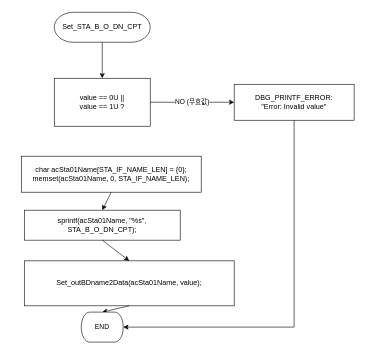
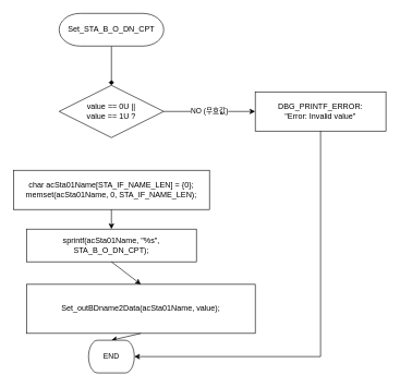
  <mxCell id="0" />
  <mxCell id="1" parent="0" />
- <mxCell id="2" value="value == 0U ||&#10;value == 1U ?" style="whiteSpace=wrap;html=1;strokeWidth=1;fontStyle=0;fillColor=none;strokeColor=#000000;rounded=0;" parent="1" vertex="1"><mxGeometry x="90" y="130" width="160" height="80" as="geometry" /></mxCell>
- <mxCell id="3" value="char acSta01Name[STA_IF_NAME_LEN] = {0};&#10;memset(acSta01Name, 0, STA_IF_NAME_LEN);" style="rounded=0;whiteSpace=wrap;html=1;strokeWidth=1;fontStyle=0;fillColor=none;strokeColor=#000000;" parent="1" vertex="1"><mxGeometry x="35" y="260" width="300" height="60" as="geometry" /></mxCell>
+ <mxCell id="2" value="value == 0U ||&#10;value == 1U ?" style="rhombus;whiteSpace=wrap;html=1;strokeWidth=1;fontStyle=0;fillColor=none;strokeColor=#000000;" parent="1" vertex="1"><mxGeometry x="90" y="130" width="160" height="80" as="geometry" /></mxCell>
+ <mxCell id="3" value="char acSta01Name[STA_IF_NAME_LEN] = {0};&#10;memset(acSta01Name, 0, STA_IF_NAME_LEN);" style="rounded=0;whiteSpace=wrap;html=1;strokeWidth=1;fontStyle=0;fillColor=none;strokeColor=#000000;" parent="1" vertex="1"><mxGeometry x="20" y="260" width="300" height="60" as="geometry" /></mxCell>
  <mxCell id="4" value="sprintf(acSta01Name, &quot;%s&quot;, STA_B_O_DN_CPT);" style="rounded=0;whiteSpace=wrap;html=1;strokeWidth=1;fontStyle=0;fillColor=none;strokeColor=#000000;" parent="1" vertex="1"><mxGeometry x="40" y="350" width="260" height="50" as="geometry" /></mxCell>
  <mxCell id="5" value="Set_outBDname2Data(acSta01Name, value);" style="rounded=0;whiteSpace=wrap;html=1;strokeWidth=1;fontStyle=0;fillColor=none;strokeColor=#000000;" parent="1" vertex="1"><mxGeometry x="40" y="434.5" width="350" height="75" as="geometry" /></mxCell>
  <mxCell id="6" value="DBG_PRINTF_ERROR:&lt;br&gt;&quot;Error: Invalid value&quot;" style="rounded=0;whiteSpace=wrap;html=1;strokeWidth=1;fontStyle=0;fillColor=none;strokeColor=#000000;" parent="1" vertex="1"><mxGeometry x="390" y="140" width="200" height="60" as="geometry" /></mxCell>
- <mxCell id="7" value="" style="endArrow=classic;html=1;rounded=0;exitX=0.5;exitY=1;exitDx=0;exitDy=0;entryX=0.5;entryY=0;entryDx=0;entryDy=0;exitPerimeter=0;" parent="1" source="13" target="2" edge="1"><mxGeometry width="50" height="50" relative="1" as="geometry"><mxPoint x="170" y="90" as="sourcePoint" /><mxPoint x="170" y="130" as="targetPoint" /></mxGeometry></mxCell>
+ <mxCell id="7" value="" style="endArrow=diamond;html=1;rounded=0;exitX=0.5;exitY=1;exitDx=0;exitDy=0;entryX=0.5;entryY=0;entryDx=0;entryDy=0;exitPerimeter=0;" parent="1" source="13" target="2" edge="1"><mxGeometry width="50" height="50" relative="1" as="geometry"><mxPoint x="170" y="90" as="sourcePoint" /><mxPoint x="170" y="130" as="targetPoint" /></mxGeometry></mxCell>
  <mxCell id="8" value="NO (무효값)" style="endArrow=classic;html=1;rounded=0;exitX=1;exitY=0.5;exitDx=0;exitDy=0;entryX=0;entryY=0.5;entryDx=0;entryDy=0;" parent="1" source="2" target="6" edge="1"><mxGeometry width="50" height="50" relative="1" as="geometry"><mxPoint x="250" y="170" as="sourcePoint" /><mxPoint x="370" y="290" as="targetPoint" /></mxGeometry></mxCell>
  <mxCell id="9" value="" style="endArrow=classic;html=1;rounded=0;exitX=0.5;exitY=1;exitDx=0;exitDy=0;entryX=0.5;entryY=0;entryDx=0;entryDy=0;" parent="1" source="3" target="4" edge="1"><mxGeometry width="50" height="50" relative="1" as="geometry"><mxPoint x="170" y="310" as="sourcePoint" /><mxPoint x="170" y="340" as="targetPoint" /></mxGeometry></mxCell>
  <mxCell id="10" value="" style="endArrow=classic;html=1;rounded=0;exitX=0.5;exitY=1;exitDx=0;exitDy=0;entryX=0.5;entryY=0;entryDx=0;entryDy=0;" parent="1" source="4" target="5" edge="1"><mxGeometry width="50" height="50" relative="1" as="geometry"><mxPoint x="170" y="390" as="sourcePoint" /><mxPoint x="170" y="420" as="targetPoint" /></mxGeometry></mxCell>
  <mxCell id="11" value="" style="endArrow=classic;html=1;rounded=0;exitX=0.5;exitY=1;exitDx=0;exitDy=0;entryX=0.5;entryY=0;entryDx=0;entryDy=0;entryPerimeter=0;" parent="1" source="5" target="14" edge="1"><mxGeometry width="50" height="50" relative="1" as="geometry"><mxPoint x="170" y="470" as="sourcePoint" /><mxPoint x="170" y="550" as="targetPoint" /></mxGeometry></mxCell>
  <mxCell id="12" value="" style="endArrow=classic;html=1;rounded=0;exitX=0.5;exitY=1;exitDx=0;exitDy=0;entryX=1;entryY=0.5;entryDx=0;entryDy=0;entryPerimeter=0;" parent="1" source="6" target="14" edge="1"><mxGeometry width="50" height="50" relative="1" as="geometry"><mxPoint x="470" y="330" as="sourcePoint" /><mxPoint x="213" y="575" as="targetPoint" /><Array as="points"><mxPoint x="490" y="545" /></Array></mxGeometry></mxCell>
  <mxCell id="13" value="&lt;div style=&quot;&quot;&gt;Set_STA_B_O_DN_CPT&lt;br&gt;&lt;/div&gt;" style="verticalAlign=middle;align=center;overflow=width;vsdxID=2;fillColor=#FFFFFF;gradientColor=none;shape=stencil(tVLLDsIgEPwajiQIMfFe638Qu22JCM2Ctv69kK0Rm9qDibeZndkXC1NV6PUATIoQ0V9gNE3smToyKY3rAU1MiKmaqar1CB36m2uIDzo7M7r6e64wUZ4UOUWKB9GdIH4irzWu8B42vRrPScNFXZzN+5mvl3qJXE8mcPRRR+Pdh2Y1dsBTE95a3c0TkBRGgKEIb6wg1/r+ssCXd/vLCgm8z9caa+n6pb48dwrRV1H1Ew==);strokeColor=#000000;spacingTop=-1;spacingBottom=-1;spacingLeft=-1;spacingRight=-1;points=[[0.5,1,0],[0.5,0,0],[0,0.5,0],[1,0.5,0]];labelBackgroundColor=none;rounded=0;html=1;whiteSpace=wrap;strokeWidth=1;fontStyle=0" parent="1" vertex="1"><mxGeometry x="90" y="20" width="160" height="50" as="geometry" /></mxCell>
  <mxCell id="14" value="&lt;div style=&quot;font-size: 1px&quot;&gt;&lt;font style=&quot;font-size:11.29px;font-family:Arial;color:#000000;direction:ltr;letter-spacing:0px;line-height:120%;opacity:1&quot;&gt;END&lt;br&gt;&lt;/font&gt;&lt;/div&gt;" style="verticalAlign=middle;align=center;overflow=width;vsdxID=77;fillColor=#FFFFFF;gradientColor=none;shape=stencil(tVLLDsIgEPwajiQIMfFe638Qu22JCM2Ctv69kK0Rm9qDibeZndkXC1NV6PUATIoQ0V9gNE3smToyKY3rAU1MiKmaqar1CB36m2uIDzo7M7r6e64wUZ4UOUWKB9GdIH4irzWu8B42vRrPScNFXZzN+5mvl3qJXE8mcPRRR+Pdh2Y1dsBTE95a3c0TkBRGgKEIb6wg1/r+ssCXd/vLCgm8z9caa+n6pb48dwrRV1H1Ew==);strokeColor=#000000;spacingTop=-1;spacingBottom=-1;spacingLeft=-1;spacingRight=-1;points=[[0.5,1,0],[0.5,0,0],[0,0.5,0],[1,0.5,0]];labelBackgroundColor=none;rounded=0;html=1;whiteSpace=wrap;strokeWidth=1;fontStyle=0" parent="1" vertex="1"><mxGeometry x="135" y="520" width="70" height="50" as="geometry" /></mxCell>
